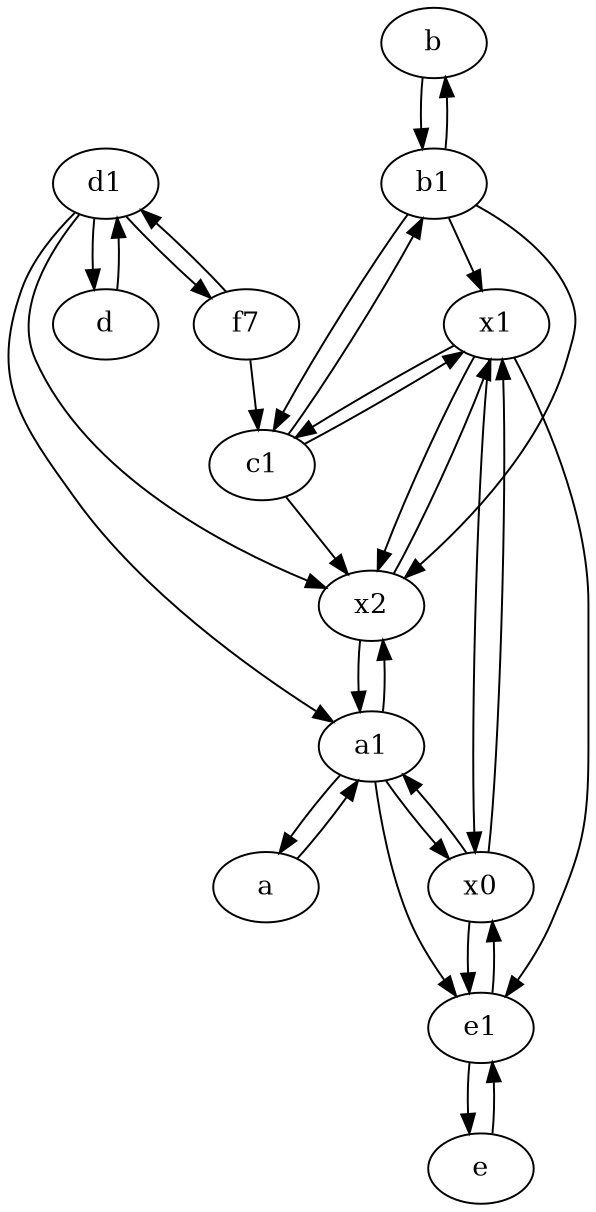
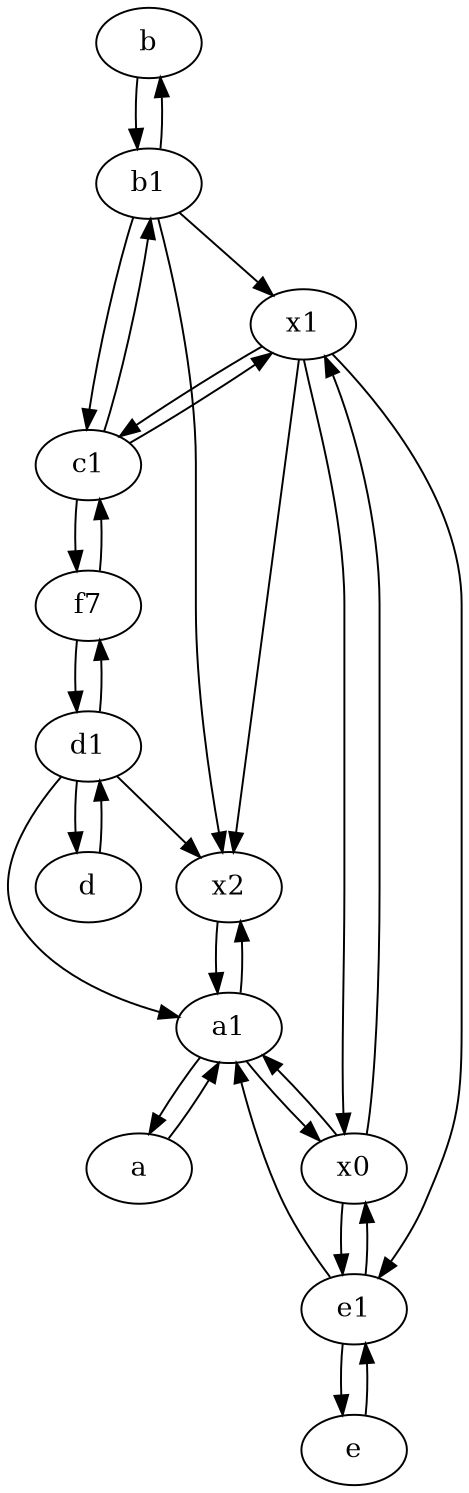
  digraph {
    b
    b1
    c1
    x2
    x1
    n6 [label=f7]
    d1
    d
    a1
    x0
    e1
    a
    e
    b -> b1
    b1 -> b
    b1 -> c1
    b1 -> x2
    b1 -> x1
    c1 -> b1
    c1 -> x1
-   c1 -> x2
-   x2 -> x1
+   c1 -> n6
    x2 -> a1
    x1 -> c1
    x1 -> x2
    x1 -> x0
    x1 -> e1
    n6 -> c1
    n6 -> d1
    d1 -> x2
    d1 -> n6
    d1 -> d
    d1 -> a1
    d -> d1
    a1 -> x2
    a1 -> x0
-   a1 -> e1
+   e1 -> a1
    a1 -> a
    x0 -> x1
    x0 -> a1
    x0 -> e1
    e1 -> x0
    e1 -> e
    a -> a1
    e -> e1
  }
